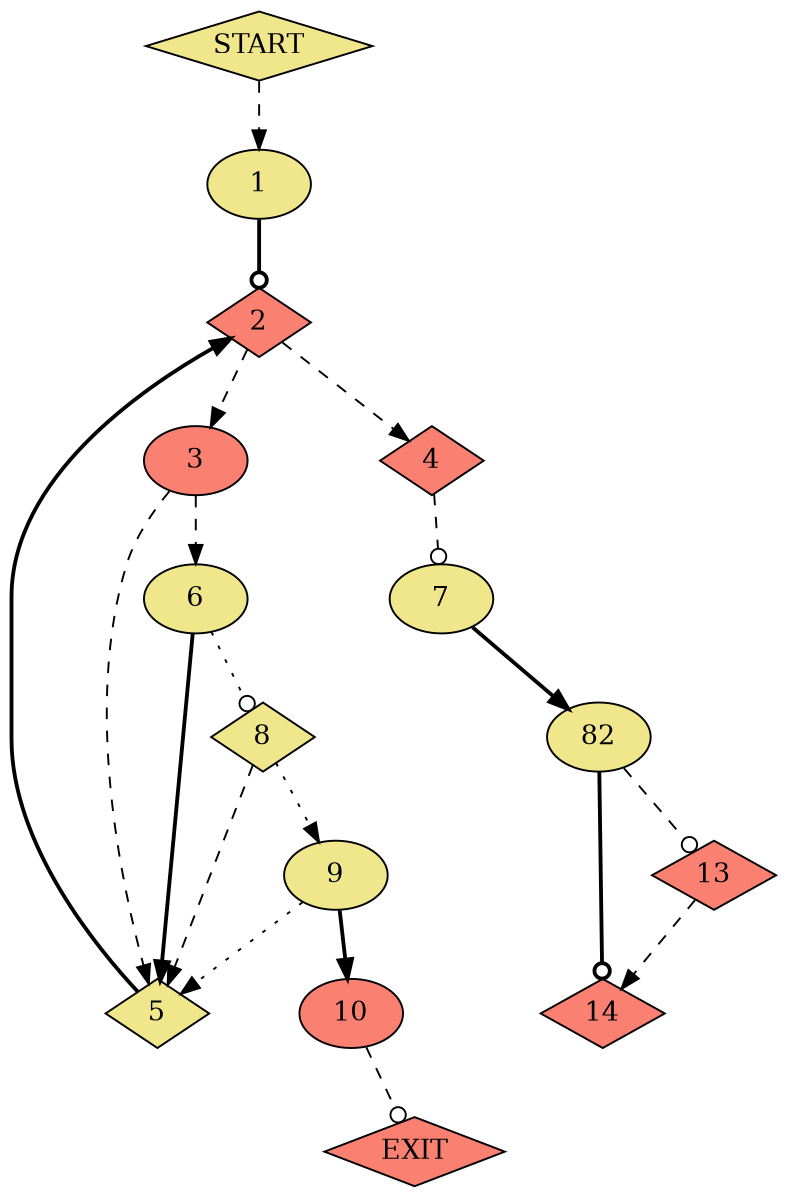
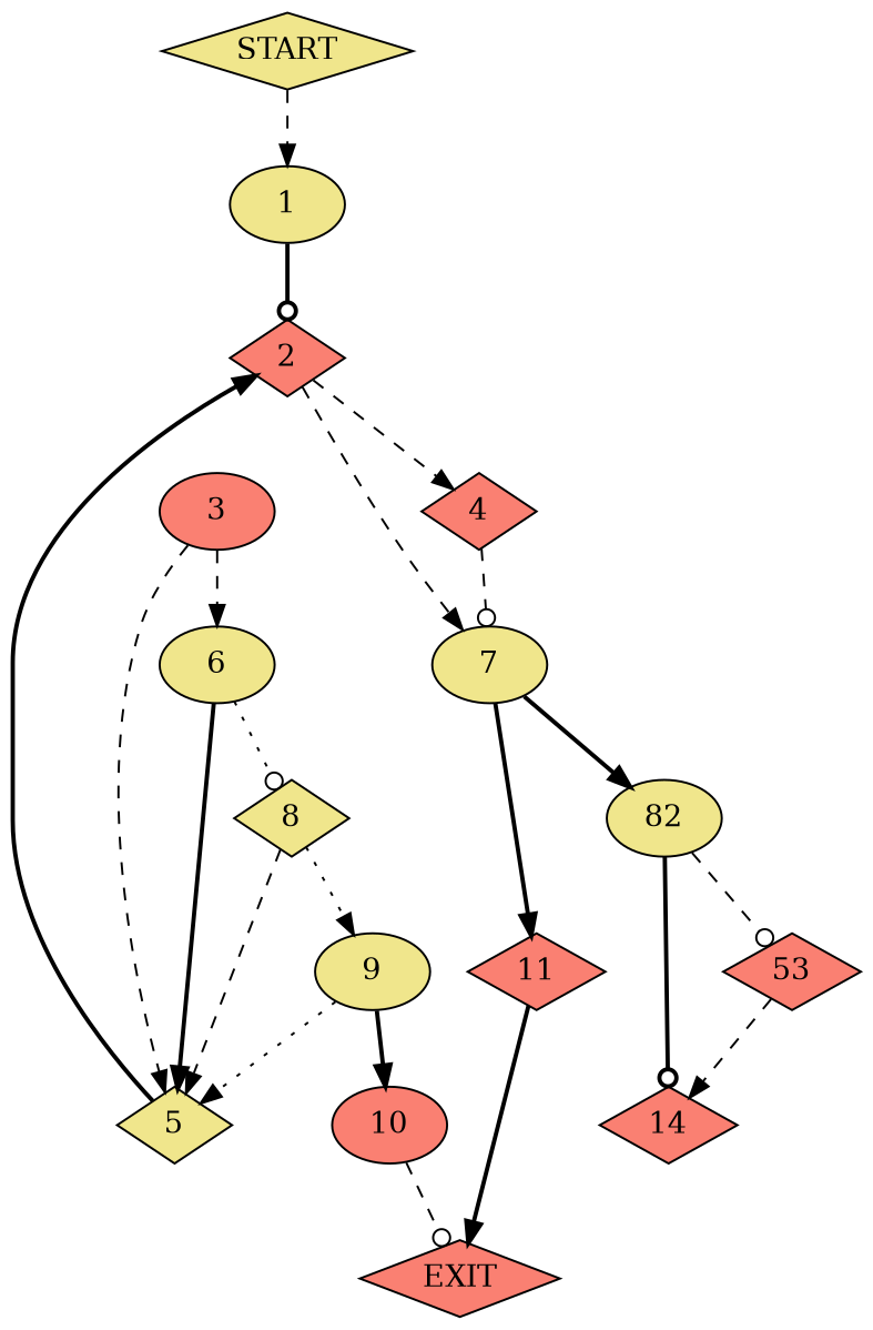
  digraph {
    node [fillcolor=khaki shape=diamond style=filled]
    edge [arrowhead=normal style=dashed]
    n1 [label=START]
    1 [shape=ellipse]
    2 [fillcolor=salmon]
    n4 [fillcolor=salmon label=EXIT]
    3 [fillcolor=salmon shape=ellipse]
    4 [fillcolor=salmon]
    5
    6 [shape=ellipse]
    7 [shape=ellipse]
    8
+   11 [fillcolor=salmon]
    n12 [label=82 shape=ellipse]
    9 [shape=ellipse]
-   13 [fillcolor=salmon]
+   13 [fillcolor=salmon label=53]
    14 [fillcolor=salmon]
    10 [fillcolor=salmon shape=ellipse]
    n1 -> 1
    1 -> 2 [arrowhead=odot style=bold]
-   2 -> 3
+   2 -> 7
    2 -> 4
    3 -> 5
    3 -> 6
    4 -> 7 [arrowhead=odot]
    5 -> 2 [style=bold]
    6 -> 5 [style=bold]
    6 -> 8 [arrowhead=odot style=dotted]
+   7 -> 11 [style=bold]
    7 -> n12 [style=bold]
    8 -> 5
    8 -> 9 [style=dotted]
+   11 -> n4 [style=bold]
    n12 -> 13 [arrowhead=odot]
    n12 -> 14 [arrowhead=odot style=bold]
    9 -> 5 [style=dotted]
    9 -> 10 [style=bold]
    13 -> 14
    10 -> n4 [arrowhead=odot]
  }
